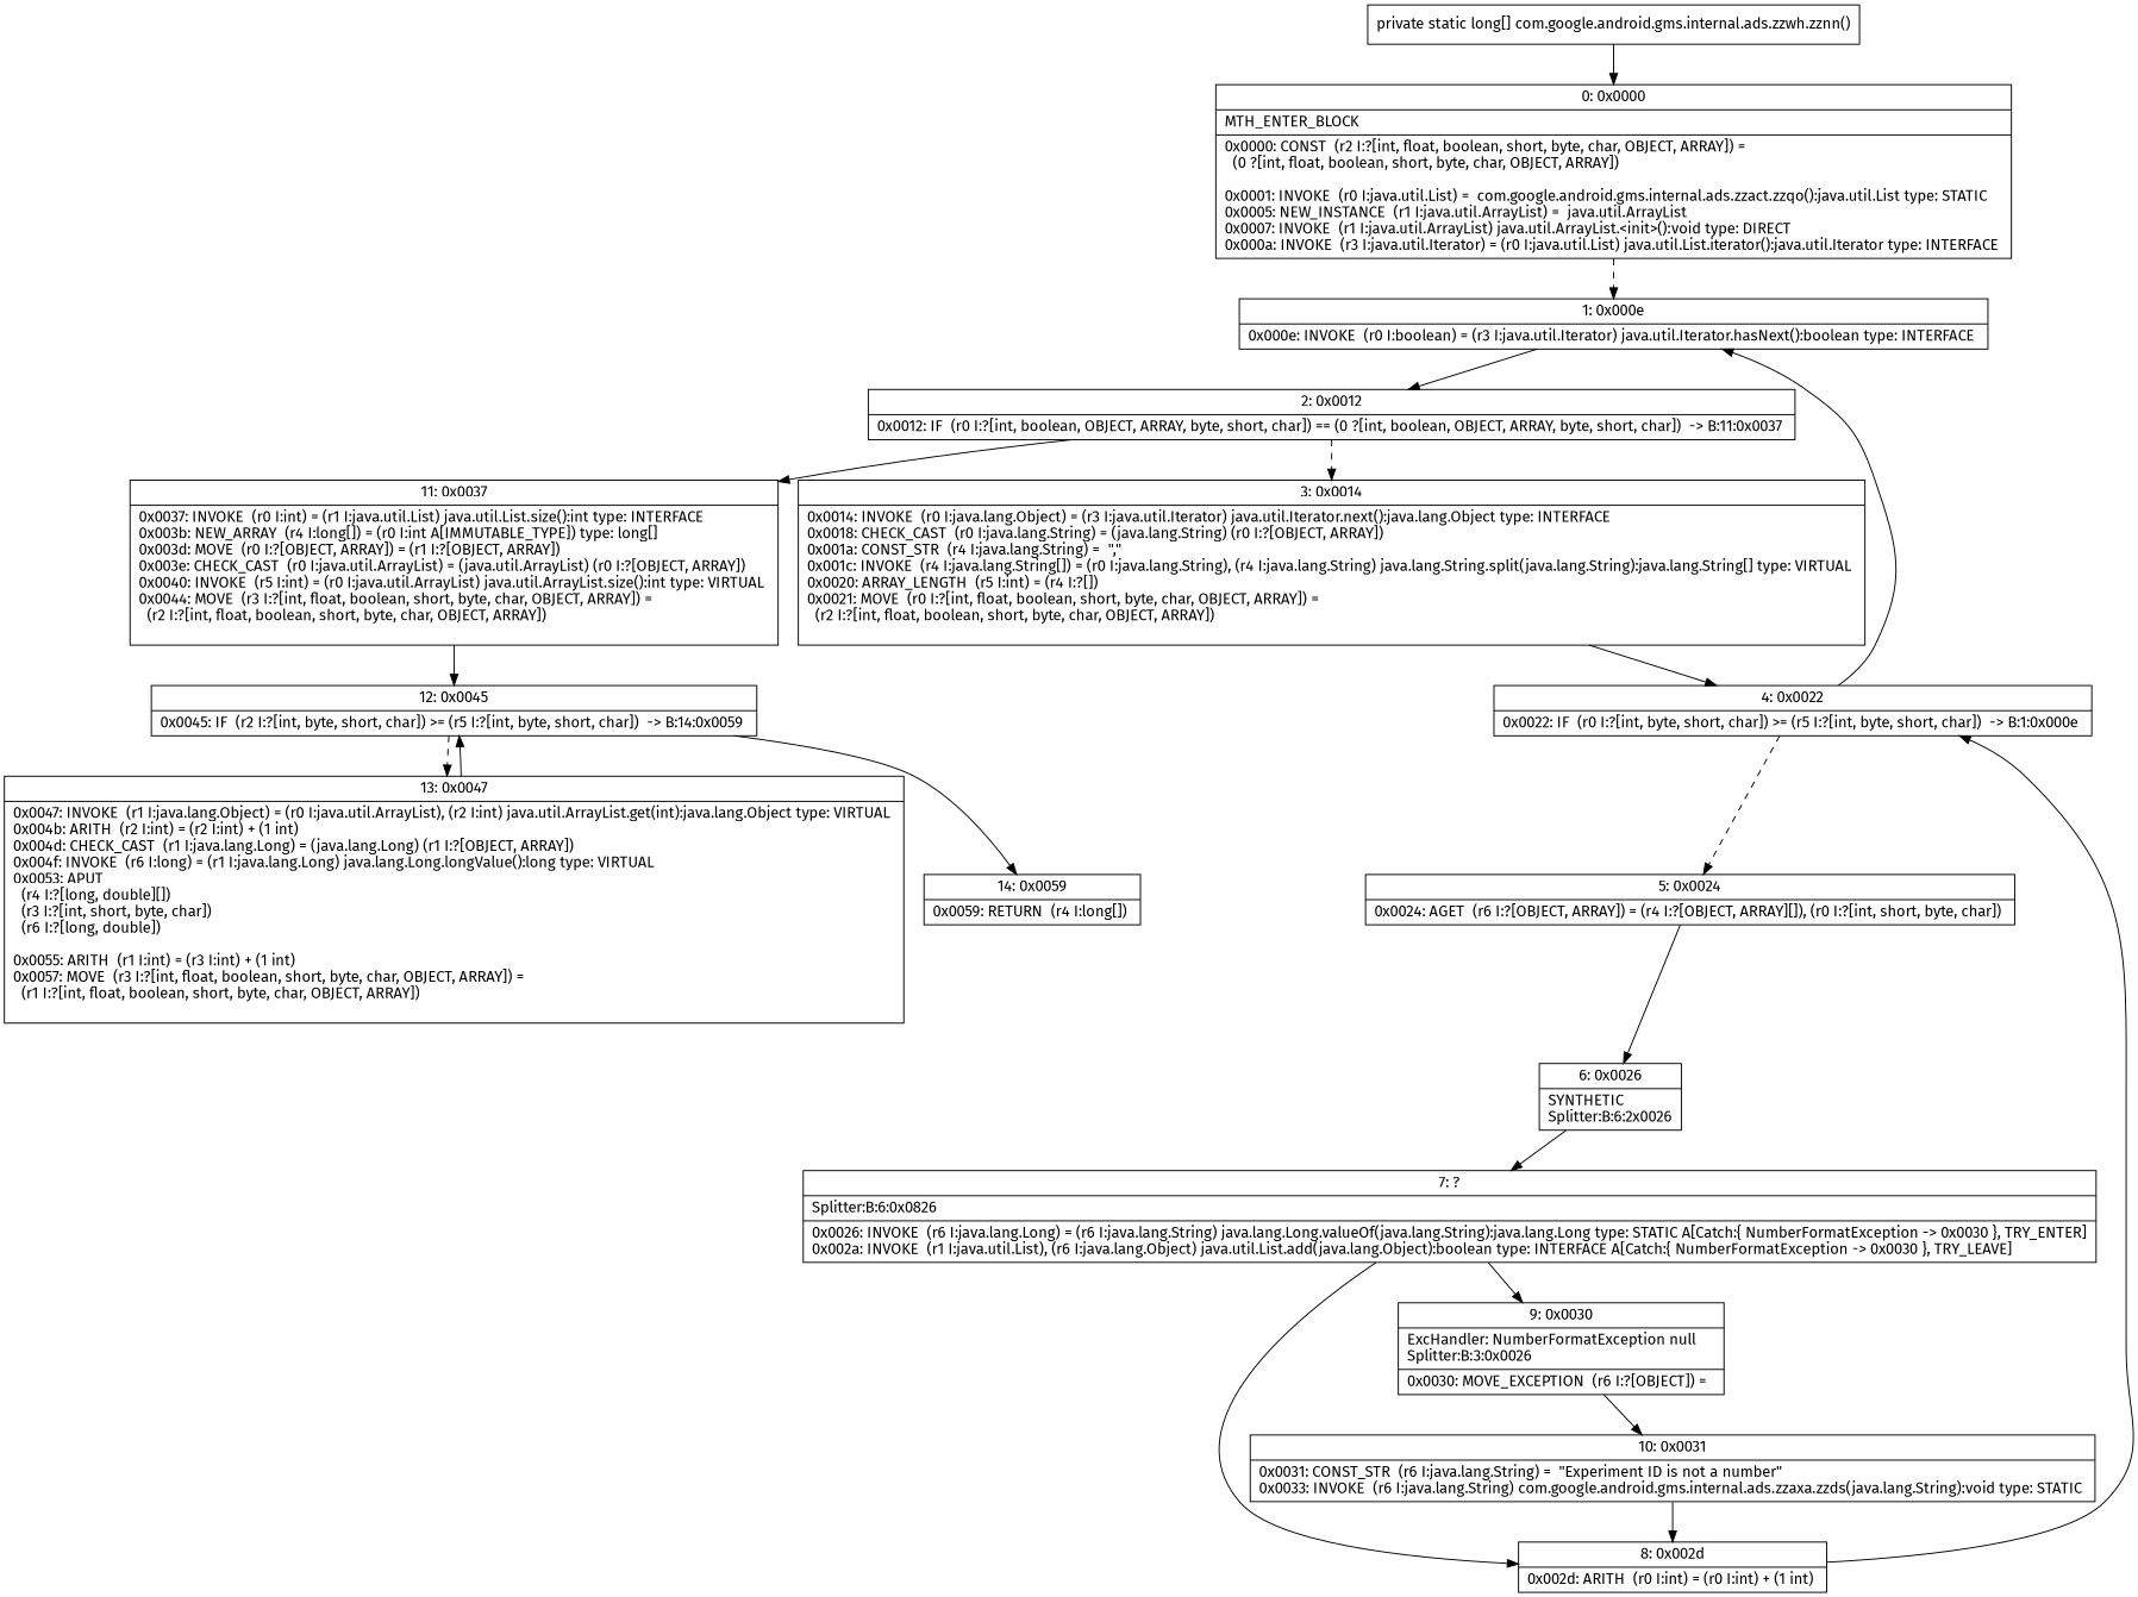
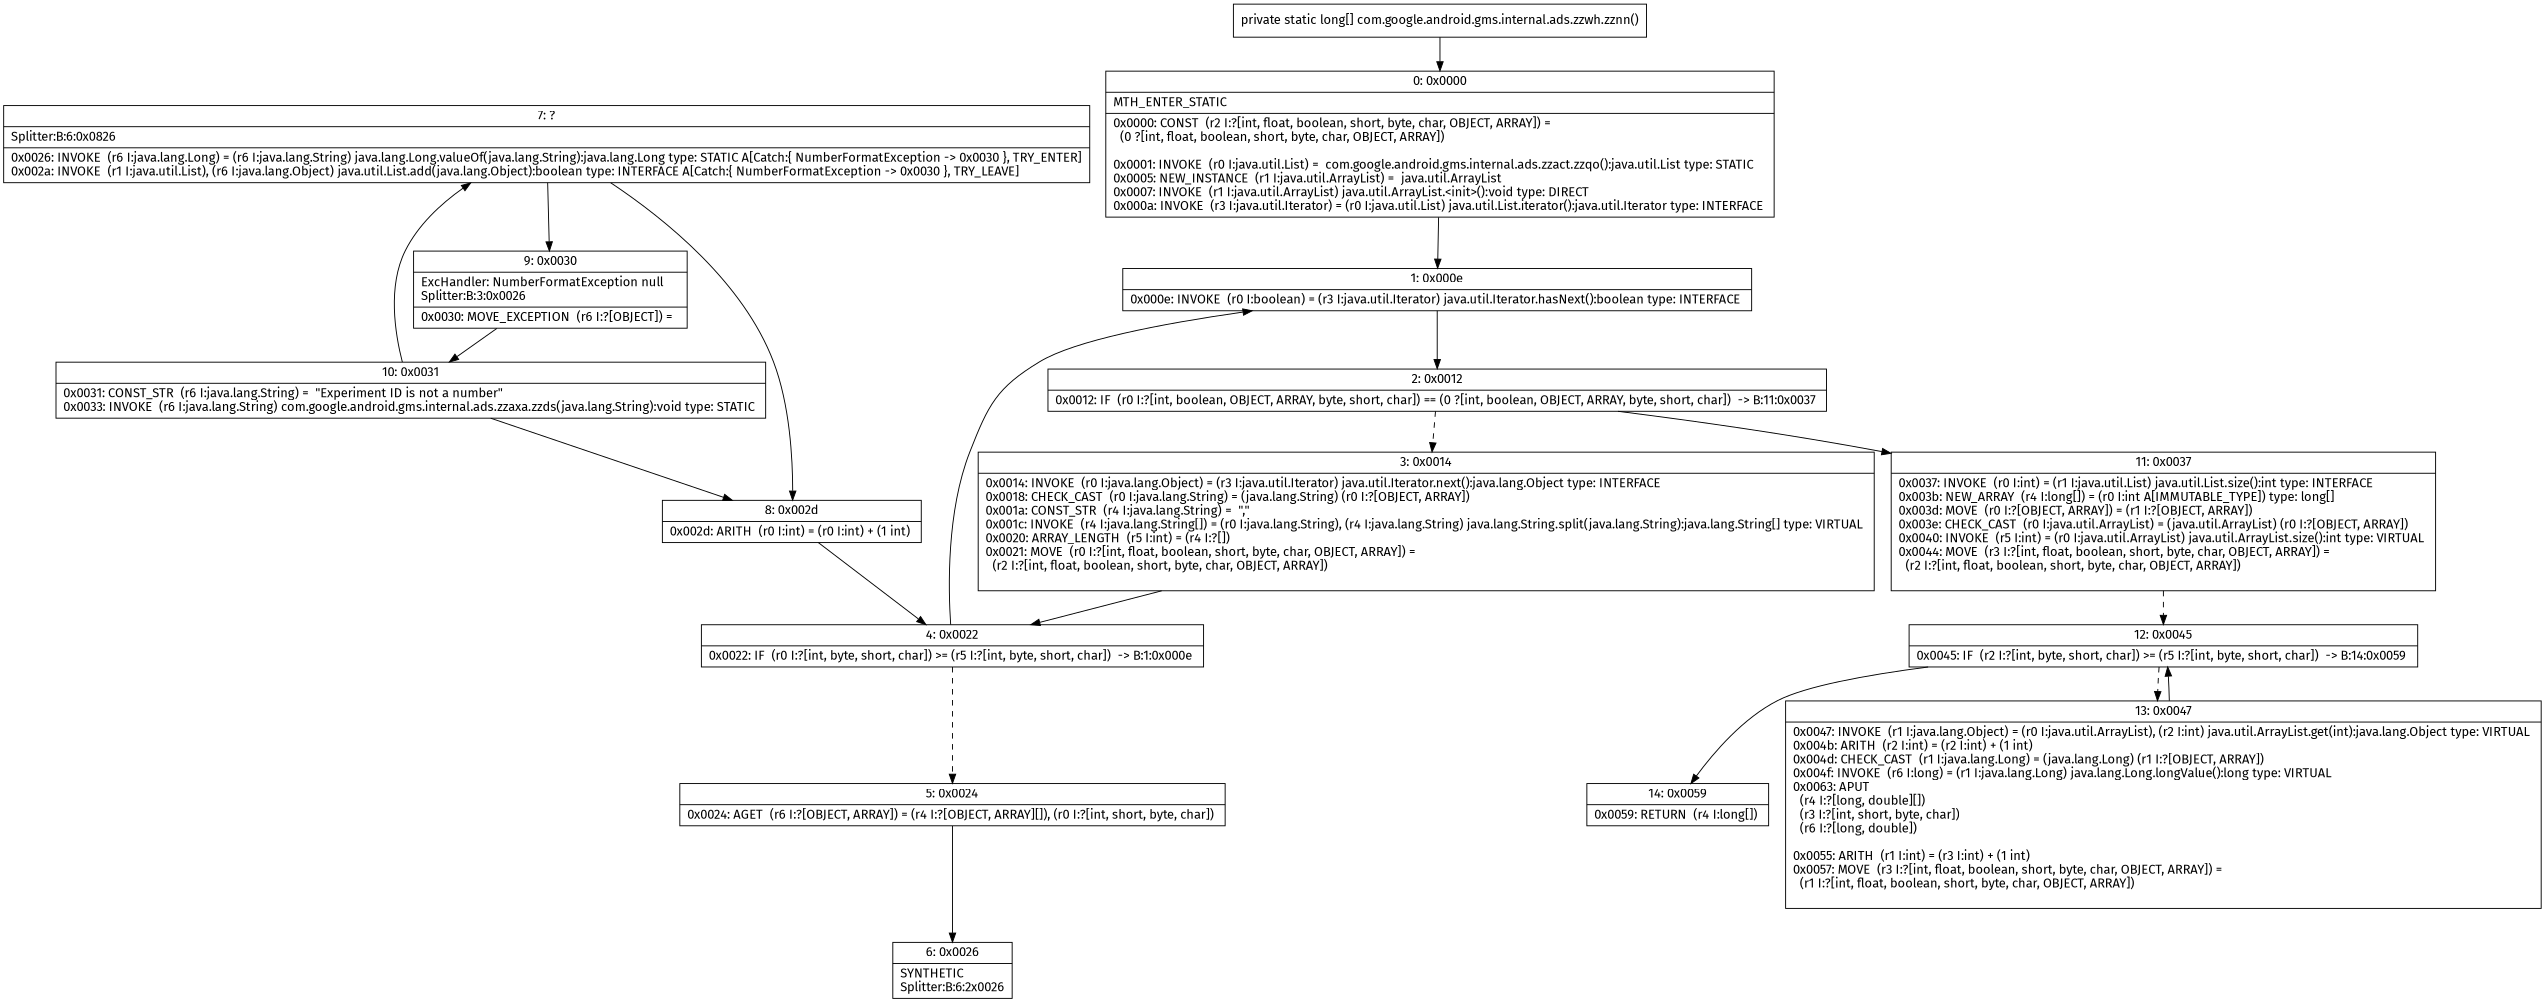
  digraph {
    fontname="Fira Sans"
    node [fontname="Fira Sans" shape=record]
    edge [fontname="Fira Sans"]
-   n1 [label="{0\:\ 0x0000|MTH_ENTER_BLOCK\l|0x0000: CONST  (r2 I:?[int, float, boolean, short, byte, char, OBJECT, ARRAY]) = \l  (0 ?[int, float, boolean, short, byte, char, OBJECT, ARRAY])\l \l0x0001: INVOKE  (r0 I:java.util.List) =  com.google.android.gms.internal.ads.zzact.zzqo():java.util.List type: STATIC \l0x0005: NEW_INSTANCE  (r1 I:java.util.ArrayList) =  java.util.ArrayList \l0x0007: INVOKE  (r1 I:java.util.ArrayList) java.util.ArrayList.\<init\>():void type: DIRECT \l0x000a: INVOKE  (r3 I:java.util.Iterator) = (r0 I:java.util.List) java.util.List.iterator():java.util.Iterator type: INTERFACE \l}"]
+   n1 [label="{0\:\ 0x0000|MTH_ENTER_STATIC\l|0x0000: CONST  (r2 I:?[int, float, boolean, short, byte, char, OBJECT, ARRAY]) = \l  (0 ?[int, float, boolean, short, byte, char, OBJECT, ARRAY])\l \l0x0001: INVOKE  (r0 I:java.util.List) =  com.google.android.gms.internal.ads.zzact.zzqo():java.util.List type: STATIC \l0x0005: NEW_INSTANCE  (r1 I:java.util.ArrayList) =  java.util.ArrayList \l0x0007: INVOKE  (r1 I:java.util.ArrayList) java.util.ArrayList.\<init\>():void type: DIRECT \l0x000a: INVOKE  (r3 I:java.util.Iterator) = (r0 I:java.util.List) java.util.List.iterator():java.util.Iterator type: INTERFACE \l}"]
    n2 [label="{1\:\ 0x000e|0x000e: INVOKE  (r0 I:boolean) = (r3 I:java.util.Iterator) java.util.Iterator.hasNext():boolean type: INTERFACE \l}"]
    n3 [label="{2\:\ 0x0012|0x0012: IF  (r0 I:?[int, boolean, OBJECT, ARRAY, byte, short, char]) == (0 ?[int, boolean, OBJECT, ARRAY, byte, short, char])  \-\> B:11:0x0037 \l}"]
    n4 [label="{3\:\ 0x0014|0x0014: INVOKE  (r0 I:java.lang.Object) = (r3 I:java.util.Iterator) java.util.Iterator.next():java.lang.Object type: INTERFACE \l0x0018: CHECK_CAST  (r0 I:java.lang.String) = (java.lang.String) (r0 I:?[OBJECT, ARRAY]) \l0x001a: CONST_STR  (r4 I:java.lang.String) =  \",\" \l0x001c: INVOKE  (r4 I:java.lang.String[]) = (r0 I:java.lang.String), (r4 I:java.lang.String) java.lang.String.split(java.lang.String):java.lang.String[] type: VIRTUAL \l0x0020: ARRAY_LENGTH  (r5 I:int) = (r4 I:?[]) \l0x0021: MOVE  (r0 I:?[int, float, boolean, short, byte, char, OBJECT, ARRAY]) = \l  (r2 I:?[int, float, boolean, short, byte, char, OBJECT, ARRAY])\l \l}"]
    n5 [label="{11\:\ 0x0037|0x0037: INVOKE  (r0 I:int) = (r1 I:java.util.List) java.util.List.size():int type: INTERFACE \l0x003b: NEW_ARRAY  (r4 I:long[]) = (r0 I:int A[IMMUTABLE_TYPE]) type: long[] \l0x003d: MOVE  (r0 I:?[OBJECT, ARRAY]) = (r1 I:?[OBJECT, ARRAY]) \l0x003e: CHECK_CAST  (r0 I:java.util.ArrayList) = (java.util.ArrayList) (r0 I:?[OBJECT, ARRAY]) \l0x0040: INVOKE  (r5 I:int) = (r0 I:java.util.ArrayList) java.util.ArrayList.size():int type: VIRTUAL \l0x0044: MOVE  (r3 I:?[int, float, boolean, short, byte, char, OBJECT, ARRAY]) = \l  (r2 I:?[int, float, boolean, short, byte, char, OBJECT, ARRAY])\l \l}"]
    n6 [label="{4\:\ 0x0022|0x0022: IF  (r0 I:?[int, byte, short, char]) \>= (r5 I:?[int, byte, short, char])  \-\> B:1:0x000e \l}"]
    n7 [label="{12\:\ 0x0045|0x0045: IF  (r2 I:?[int, byte, short, char]) \>= (r5 I:?[int, byte, short, char])  \-\> B:14:0x0059 \l}"]
    n8 [label="{5\:\ 0x0024|0x0024: AGET  (r6 I:?[OBJECT, ARRAY]) = (r4 I:?[OBJECT, ARRAY][]), (r0 I:?[int, short, byte, char]) \l}"]
    n9 [label="{6\:\ 0x0026|SYNTHETIC\lSplitter:B:6:2x0026\l}"]
    n10 [label="{7\:\ ?|Splitter:B:6:0x0826\l|0x0026: INVOKE  (r6 I:java.lang.Long) = (r6 I:java.lang.String) java.lang.Long.valueOf(java.lang.String):java.lang.Long type: STATIC A[Catch:\{ NumberFormatException \-\> 0x0030 \}, TRY_ENTER]\l0x002a: INVOKE  (r1 I:java.util.List), (r6 I:java.lang.Object) java.util.List.add(java.lang.Object):boolean type: INTERFACE A[Catch:\{ NumberFormatException \-\> 0x0030 \}, TRY_LEAVE]\l}"]
    n11 [label="{9\:\ 0x0030|ExcHandler: NumberFormatException null\lSplitter:B:3:0x0026\l|0x0030: MOVE_EXCEPTION  (r6 I:?[OBJECT]) =  \l}"]
    n12 [label="{8\:\ 0x002d|0x002d: ARITH  (r0 I:int) = (r0 I:int) + (1 int) \l}"]
    n13 [label="{10\:\ 0x0031|0x0031: CONST_STR  (r6 I:java.lang.String) =  \"Experiment ID is not a number\" \l0x0033: INVOKE  (r6 I:java.lang.String) com.google.android.gms.internal.ads.zzaxa.zzds(java.lang.String):void type: STATIC \l}"]
-   n14 [label="{13\:\ 0x0047|0x0047: INVOKE  (r1 I:java.lang.Object) = (r0 I:java.util.ArrayList), (r2 I:int) java.util.ArrayList.get(int):java.lang.Object type: VIRTUAL \l0x004b: ARITH  (r2 I:int) = (r2 I:int) + (1 int) \l0x004d: CHECK_CAST  (r1 I:java.lang.Long) = (java.lang.Long) (r1 I:?[OBJECT, ARRAY]) \l0x004f: INVOKE  (r6 I:long) = (r1 I:java.lang.Long) java.lang.Long.longValue():long type: VIRTUAL \l0x0053: APUT  \l  (r4 I:?[long, double][])\l  (r3 I:?[int, short, byte, char])\l  (r6 I:?[long, double])\l \l0x0055: ARITH  (r1 I:int) = (r3 I:int) + (1 int) \l0x0057: MOVE  (r3 I:?[int, float, boolean, short, byte, char, OBJECT, ARRAY]) = \l  (r1 I:?[int, float, boolean, short, byte, char, OBJECT, ARRAY])\l \l}"]
+   n14 [label="{13\:\ 0x0047|0x0047: INVOKE  (r1 I:java.lang.Object) = (r0 I:java.util.ArrayList), (r2 I:int) java.util.ArrayList.get(int):java.lang.Object type: VIRTUAL \l0x004b: ARITH  (r2 I:int) = (r2 I:int) + (1 int) \l0x004d: CHECK_CAST  (r1 I:java.lang.Long) = (java.lang.Long) (r1 I:?[OBJECT, ARRAY]) \l0x004f: INVOKE  (r6 I:long) = (r1 I:java.lang.Long) java.lang.Long.longValue():long type: VIRTUAL \l0x0063: APUT  \l  (r4 I:?[long, double][])\l  (r3 I:?[int, short, byte, char])\l  (r6 I:?[long, double])\l \l0x0055: ARITH  (r1 I:int) = (r3 I:int) + (1 int) \l0x0057: MOVE  (r3 I:?[int, float, boolean, short, byte, char, OBJECT, ARRAY]) = \l  (r1 I:?[int, float, boolean, short, byte, char, OBJECT, ARRAY])\l \l}"]
    n15 [label="{14\:\ 0x0059|0x0059: RETURN  (r4 I:long[]) \l}"]
    n16 [label="{private static long[] com.google.android.gms.internal.ads.zzwh.zznn() }"]
-   n1 -> n2 [style=dashed]
+   n1 -> n2
    n2 -> n3
    n3 -> n4 [style=dashed]
    n3 -> n5
    n4 -> n6
-   n5 -> n7
+   n5 -> n7 [style=dashed]
    n6 -> n2
    n6 -> n8 [style=dashed]
    n7 -> n14 [style=dashed]
    n7 -> n15
    n8 -> n9
-   n9 -> n10
+   n13 -> n10
    n10 -> n11
    n10 -> n12
    n11 -> n13
    n12 -> n6
    n13 -> n12
    n14 -> n7
    n16 -> n1
  }
